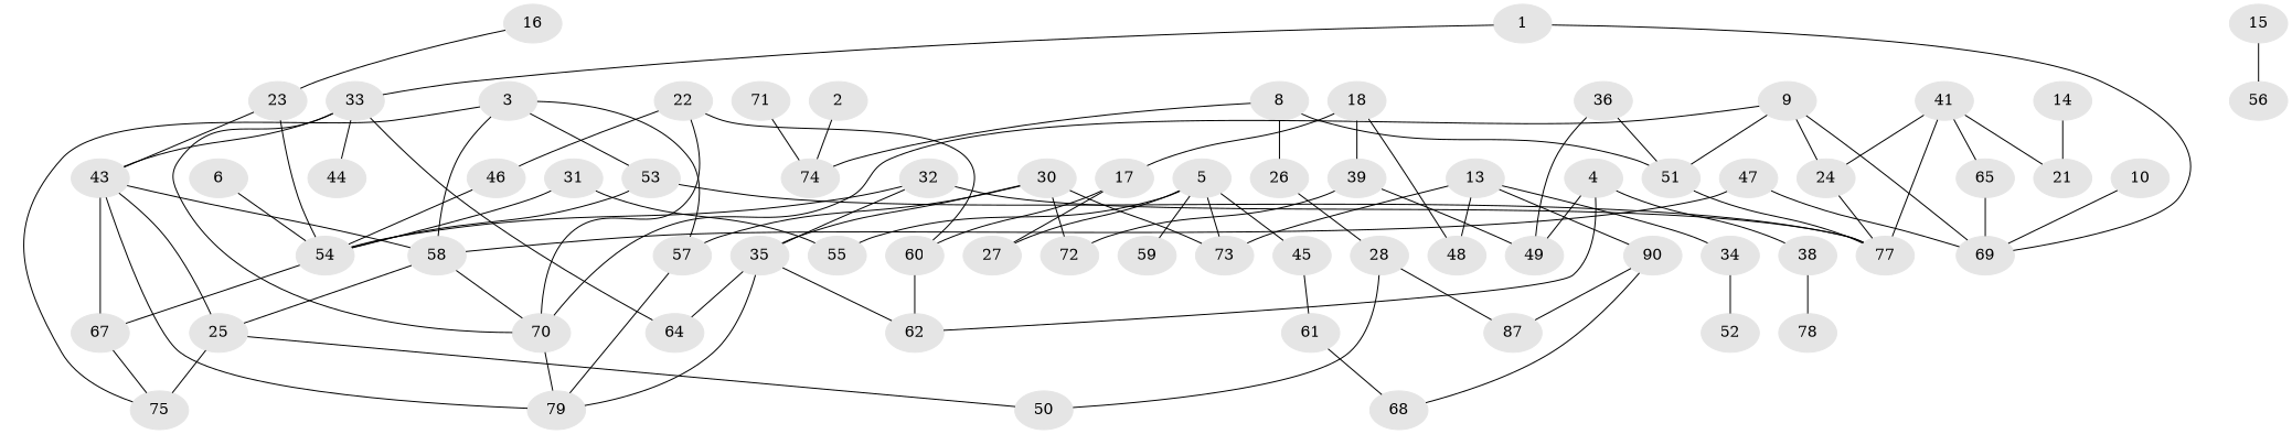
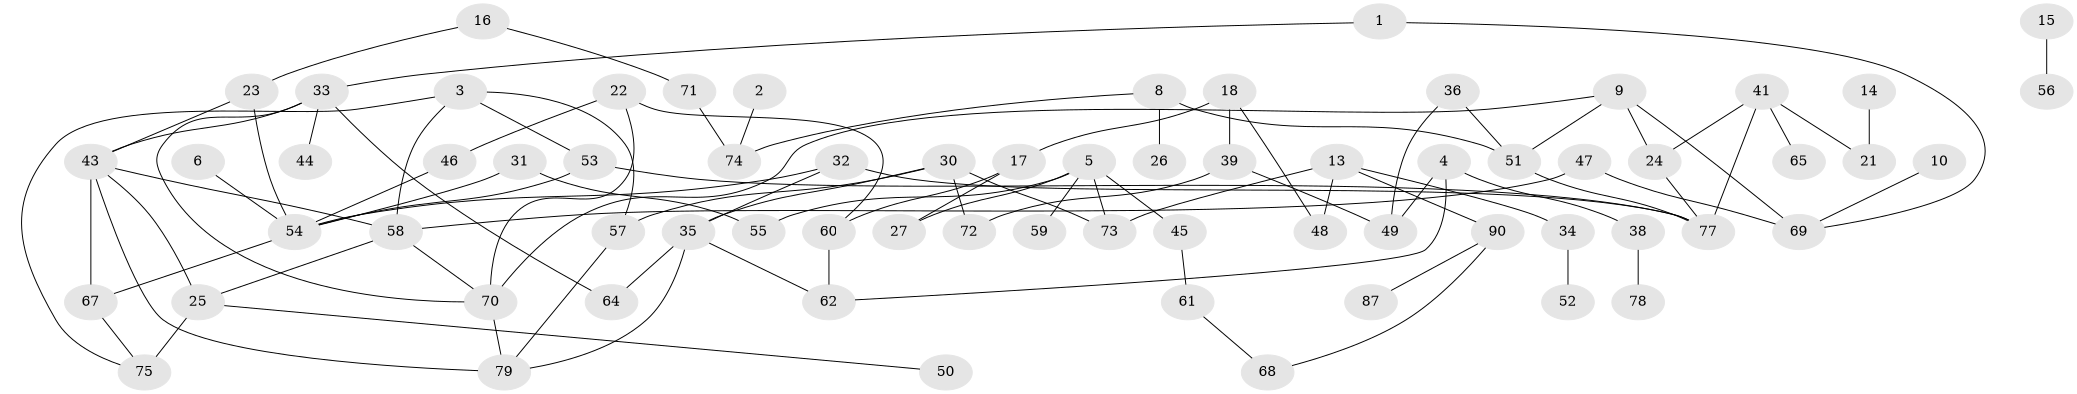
  graph {
    fontname="DejaVu Serif"
    node [color=gray90 fontname="DejaVu Serif" style=filled]
    edge [fontname="DejaVu Serif" weight=1.0]
    1
    33
    69
    70
    43
    44
    64
    2
    74
    3
    53
    57
    58
    75
    54
    77
    79
    25
    4
    38
    49
    62
    78
    5
    27
    45
    55
    59
    73
    61
    6
    67
    8
    26
    51
-   28
    9
    24
    10
    n40 [label=41]
    21
    65
    13
    34
    n45 [label=90]
    48
    52
    n48 [label=87]
    68
    14
    15
    56
    16
    23
    71
    18
    n57 [label=17]
    39
    60
    72
    22
    n62 [label=46]
    50
    30
    35
    31
    32
    36
    47
    1 -- 33
    1 -- 69
    33 -- 70
    33 -- 43
    33 -- 44
    33 -- 64
    70 -- 79
    43 -- 58
    43 -- 79
    43 -- 67
    2 -- 74
    3 -- 53
    3 -- 57
    3 -- 58
    3 -- 75
    53 -- 54
    53 -- 77
    57 -- 79
    58 -- 70
    58 -- 25
    54 -- 67
    25 -- 43
    25 -- 75 [weight=2.0]
    25 -- 50
    4 -- 38
    4 -- 49
    4 -- 62
    38 -- 78
    5 -- 27
    5 -- 45
    5 -- 55
    5 -- 59
    5 -- 73
    45 -- 61
    61 -- 68
    6 -- 54
    67 -- 75
    8 -- 74
    8 -- 26
    8 -- 51
-   26 -- 28
    51 -- 77
-   28 -- n48
-   28 -- 50
    9 -- 69
    9 -- 70
    9 -- 51
    9 -- 24
    24 -- 77
    10 -- 69
    n40 -- 77
    n40 -- 24
    n40 -- 21
    n40 -- 65
-   65 -- 69
    13 -- 73
    13 -- 34
    13 -- n45
    13 -- 48
    34 -- 52
    n45 -- n48
    n45 -- 68
    14 -- 21
    15 -- 56
    16 -- 23
+   16 -- 71
    23 -- 43
    23 -- 54 [weight=2.0]
    71 -- 74
    18 -- 48
    18 -- n57
    18 -- 39
    n57 -- 27
    n57 -- 60
    39 -- 49 [weight=2.0]
    39 -- 72
    60 -- 62
    22 -- 70
    22 -- 60
    22 -- n62
    n62 -- 54
    30 -- 57
    30 -- 73
    30 -- 72
    30 -- 35
    35 -- 64
    35 -- 79
    35 -- 62
    31 -- 54
    31 -- 55
    32 -- 54
    32 -- 77
    32 -- 35
    36 -- 49
    36 -- 51
    47 -- 69
    47 -- 58
  }
